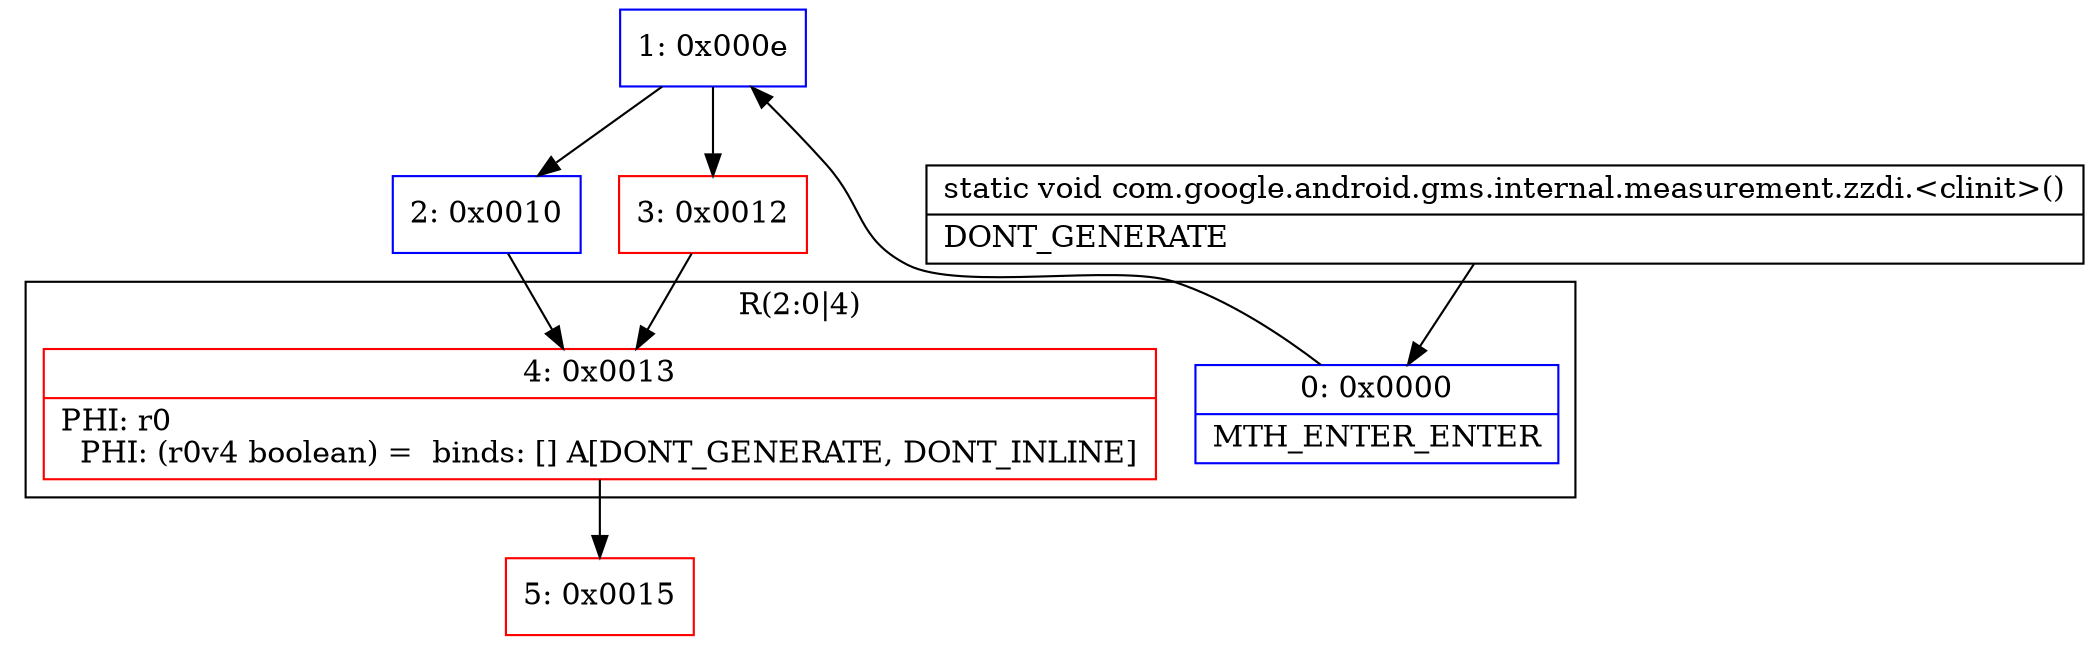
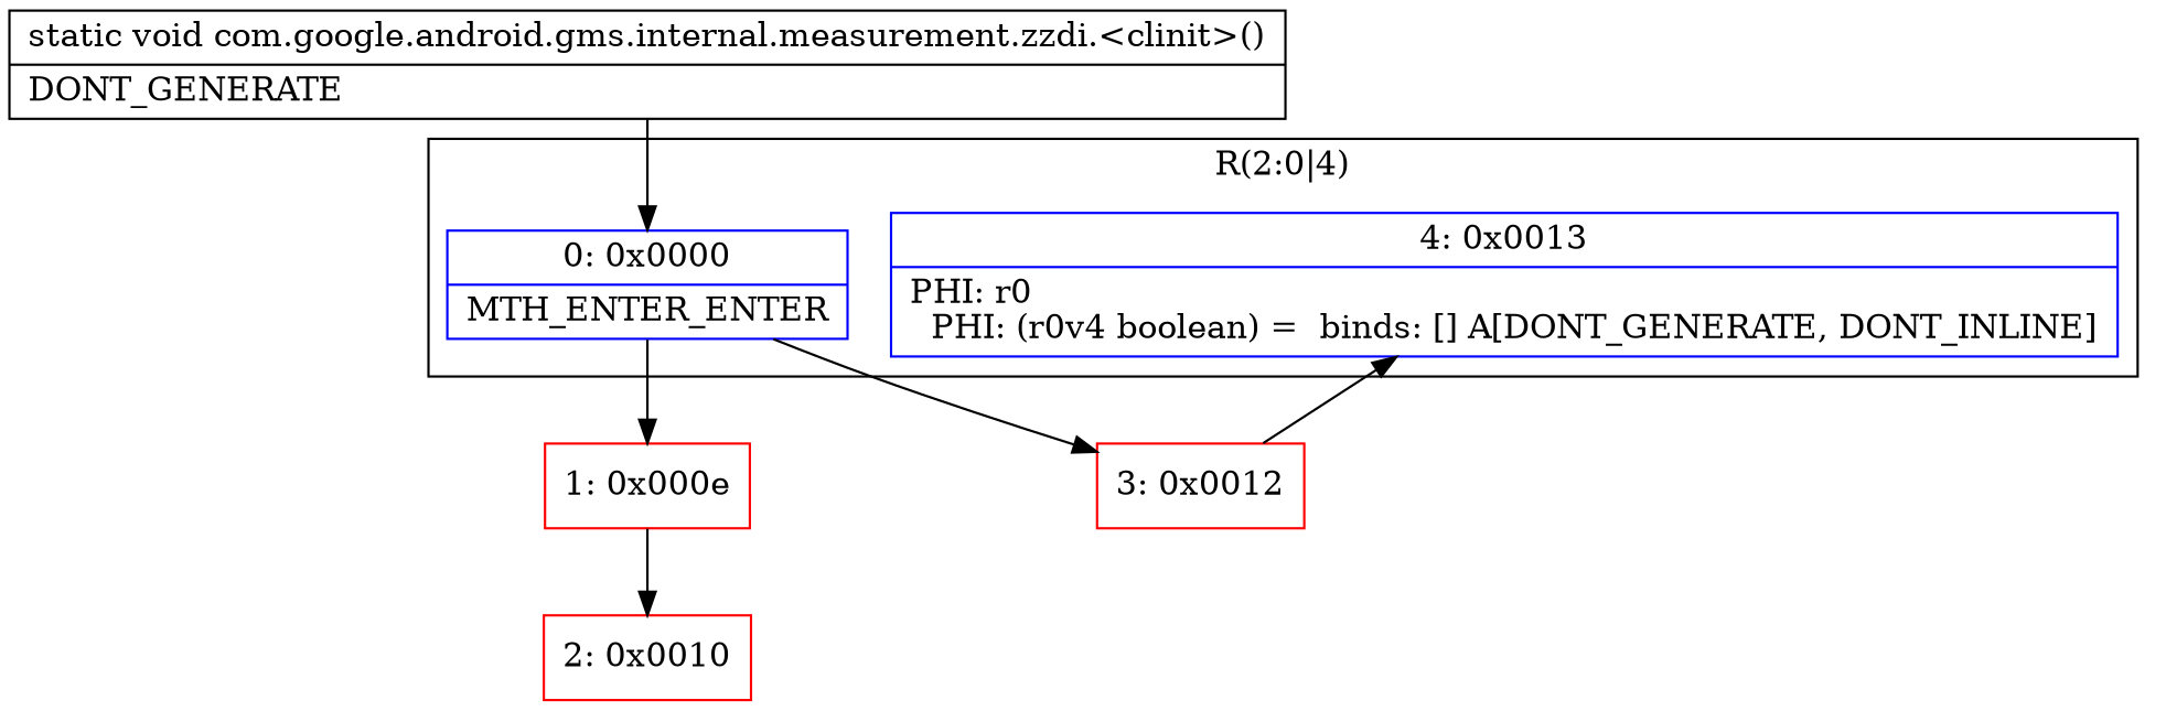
  digraph {
    node [color=red shape=record]
    n1 [color=blue label="{0\:\ 0x0000|MTH_ENTER_ENTER\l}"]
-   n2 [label="{4\:\ 0x0013|PHI: r0 \l  PHI: (r0v4 boolean) =  binds: [] A[DONT_GENERATE, DONT_INLINE]\l}"]
-   n3 [color=blue label="{1\:\ 0x000e}"]
-   n4 [label="{5\:\ 0x0015}"]
-   n5 [color=blue label="{2\:\ 0x0010}"]
+   n2 [color=blue label="{4\:\ 0x0013|PHI: r0 \l  PHI: (r0v4 boolean) =  binds: [] A[DONT_GENERATE, DONT_INLINE]\l}"]
+   n3 [label="{1\:\ 0x000e}"]
+   n5 [label="{2\:\ 0x0010}"]
    n6 [label="{3\:\ 0x0012}"]
    n7 [label="{static void com.google.android.gms.internal.measurement.zzdi.\<clinit\>()  | DONT_GENERATE\l}" color=""]
    subgraph cluster_1 {
      label="R(2:0|4)"
      n1
      n2
    }
    n1 -> n3
-   n2 -> n4
    n3 -> n5
-   n3 -> n6
-   n5 -> n2
+   n1 -> n6
    n6 -> n2
    n7 -> n1
  }
